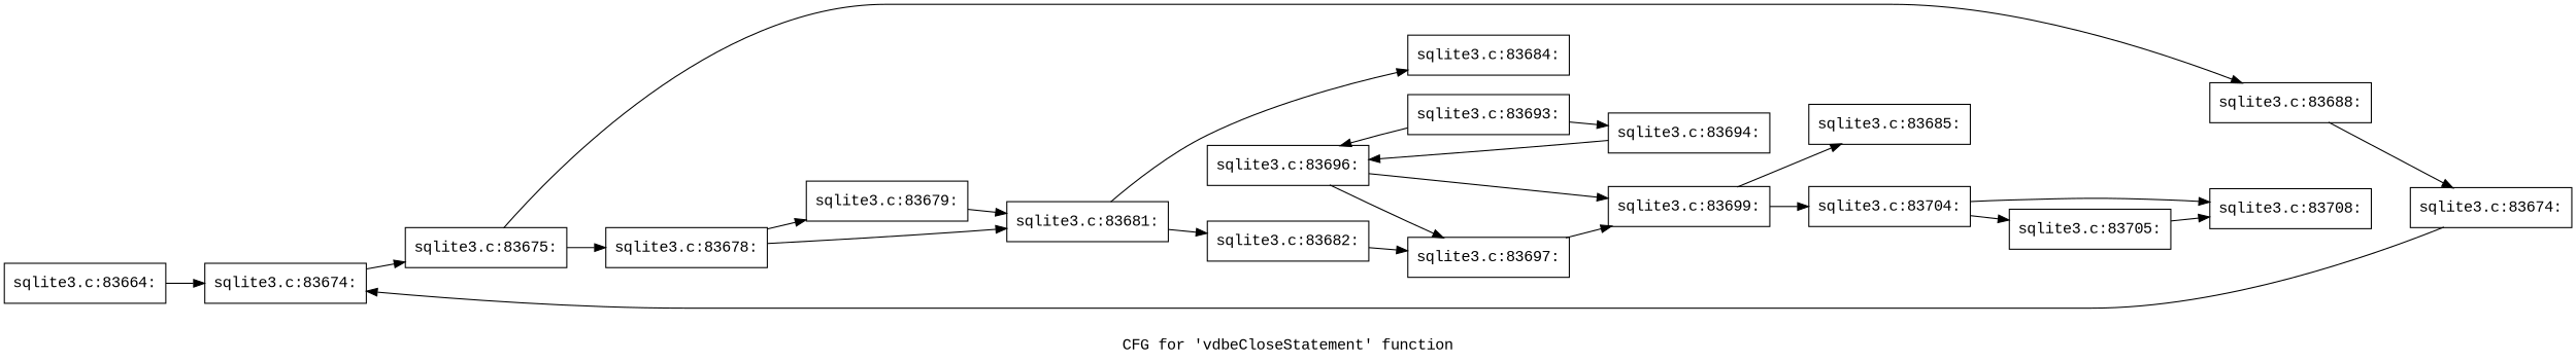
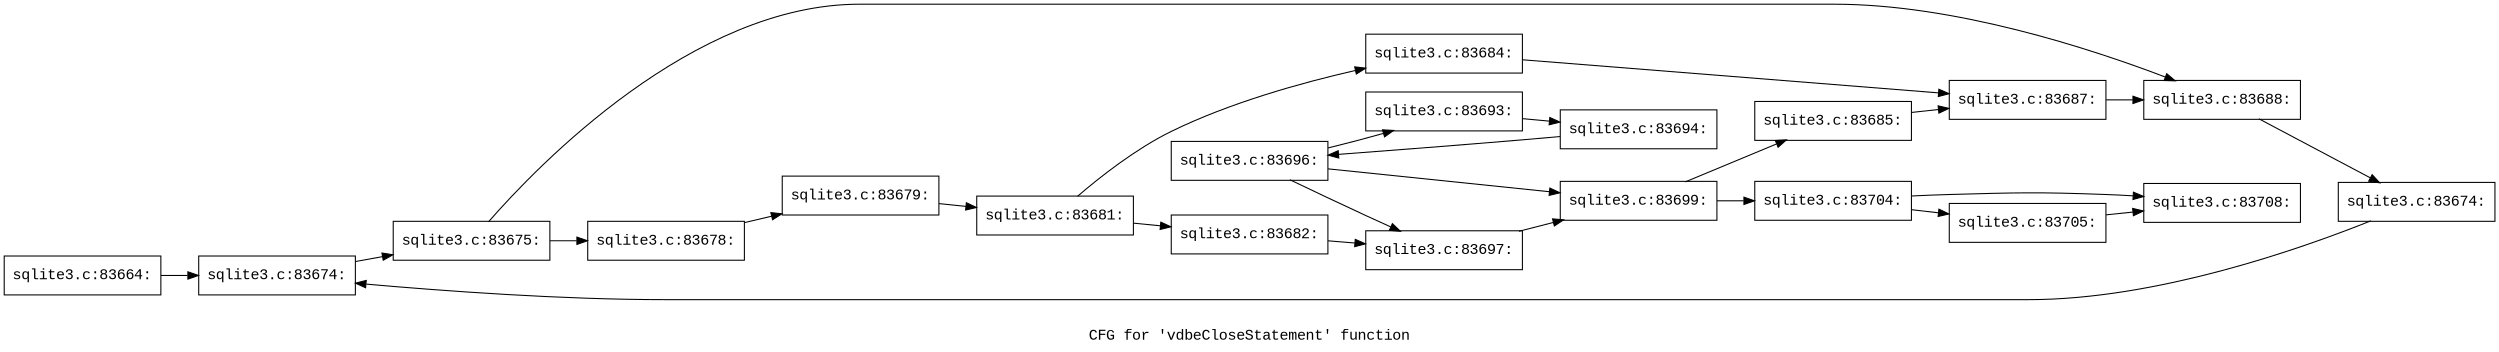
  digraph {
    fontname="Liberation Mono"
    label="CFG for 'vdbeCloseStatement' function"
    rankdir=LR
    node [fontname="Liberation Mono" shape=record]
    edge [fontname="Liberation Mono"]
    n1 [label="{sqlite3.c:83664:}"]
    n2 [label="{sqlite3.c:83674:}"]
    n3 [label="{sqlite3.c:83675:}"]
    n4 [label="{sqlite3.c:83678:}"]
    n5 [label="{sqlite3.c:83688:}"]
    n6 [label="{sqlite3.c:83679:}"]
    n7 [label="{sqlite3.c:83681:}"]
    n8 [label="{sqlite3.c:83674:}"]
    n9 [label="{sqlite3.c:83693:}"]
    n10 [label="{sqlite3.c:83694:}"]
    n11 [label="{sqlite3.c:83696:}"]
    n12 [label="{sqlite3.c:83704:}"]
    n13 [label="{sqlite3.c:83705:}"]
    n14 [label="{sqlite3.c:83708:}"]
    n15 [label="{sqlite3.c:83682:}"]
    n16 [label="{sqlite3.c:83684:}"]
    n17 [label="{sqlite3.c:83697:}"]
+   n18 [label="{sqlite3.c:83687:}"]
    n19 [label="{sqlite3.c:83685:}"]
    n20 [label="{sqlite3.c:83699:}"]
    n1 -> n2
    n2 -> n3
    n3 -> n4
    n3 -> n5
    n4 -> n6
-   n4 -> n7
    n5 -> n8
    n6 -> n7
    n7 -> n15
    n7 -> n16
    n8 -> n2
    n9 -> n10
-   n9 -> n11
+   n11 -> n9
    n10 -> n11
    n11 -> n17
    n11 -> n20
    n12 -> n13
    n12 -> n14
    n13 -> n14
    n15 -> n17
+   n16 -> n18
    n17 -> n20
+   n18 -> n5
+   n19 -> n18
    n20 -> n12
    n20 -> n19
  }
